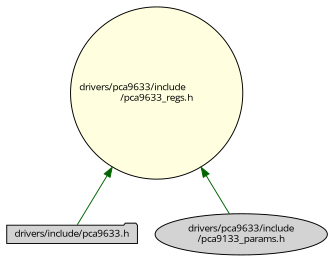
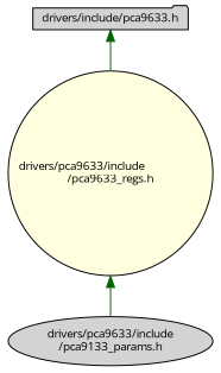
  digraph {
    fontname="Open Sans"
    node [color=black fillcolor=lightgrey fontname="Open Sans" fontsize=10 style=filled]
    edge [color=darkgreen dir=back fontname="Open Sans" fontsize=10 labelfontname=Helvetica labelfontsize=10 style=solid]
    n1 [fillcolor=lightyellow fontcolor=black height=0.2 label="drivers/pca9633/include\l/pca9633_regs.h" shape=circle width=0.4]
    n2 [height=0.2 label="drivers/include/pca9633.h" shape=folder width=0.4]
    n3 [height=0.2 label="drivers/pca9633/include\l/pca9133_params.h" shape=ellipse width=0.4]
-   n1 -> n2
+   n2 -> n1
    n1 -> n3
  }
